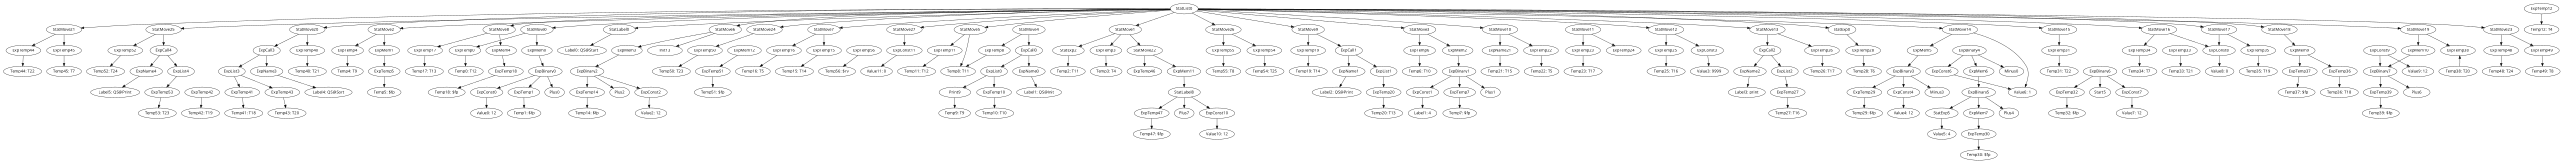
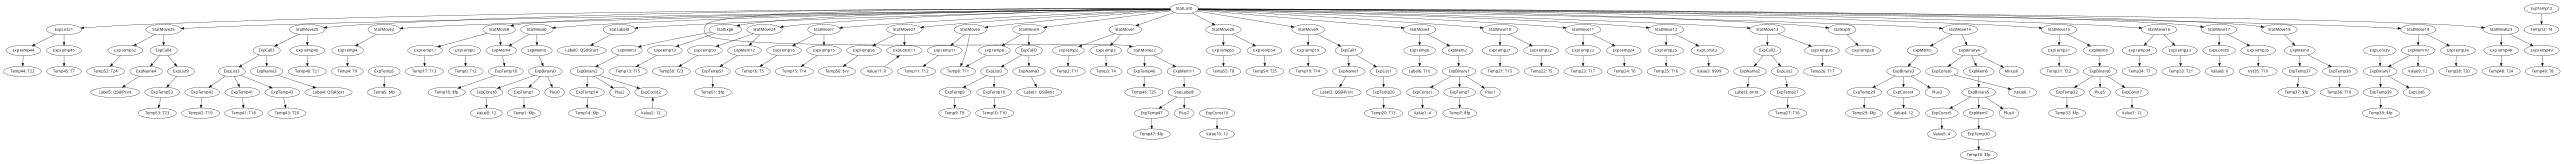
  digraph {
    fontname="Open Sans"
    ordering=out
    node [fontname="Open Sans"]
    edge [fontname="Open Sans"]
    ExpTemp56
    "Temp56: $rv"
    ExpTemp55
    "Temp55: T8"
    ExpName4
    "Label5: QS@Print"
    ExpTemp52
    "Temp52: T24"
    ExpTemp50
    "Temp50: T23"
    n11 [label=StatLabel8]
    ExpTemp47
    Plus7
    ExpConst10
    "Temp47: $fp"
    "Value10: 12"
    ExpTemp46
-   StatMove21
+   "Temp46: T25"
+   StatMove21 [label=ExpList21]
    ExpTemp44
    ExpTemp45
    "Temp44: T22"
    "Temp45: T7"
    StatMove25
    ExpCall4
-   ExpList4
+   ExpList4 [label=ExpList9]
    ExpTemp53
    ExpTemp42
    "Temp42: T19"
    ExpList3
    ExpTemp41
    ExpTemp43
    "Temp41: T18"
    "Temp43: T20"
    ExpCall3
    ExpName3
    "Label4: QS@Sort"
    StatMove20
    ExpTemp40
    "Temp40: T21"
    ExpBinary7
    ExpTemp39
-   Plus6
+   Plus6 [label=ExpList6]
    "Temp39: $fp"
    ExpConst9
    "Value9: 12"
    ExpTemp54
    "Temp54: T25"
    StatMove2
    ExpTemp4
-   ExpMem1
    "Temp4: T9"
    ExpTemp5
    "Temp5: $fp"
    StatMove8
    ExpTemp17
    ExpMem4
    "Temp17: T13"
    ExpTemp18
    "Temp18: $fp"
    StatMove0
    ExpTemp0
    ExpMem0
    "Temp0: T12"
    ExpBinary0
    ExpConst0
    ExpTemp1
    Plus0
    ExpTemp32
    "Temp32: $fp"
    ExpMem3
    ExpBinary2
    ExpTemp14
    Plus2
    ExpConst2
    "Temp14: $fp"
    "Value2: 12"
    ExpTemp37
    "Temp37: $fp"
    ExpTemp19
    "Temp19: T14"
    StatLabel0
    "Label0: QS@Start"
    ExpMem5
    ExpBinary3
    ExpTemp29
    ExpConst4
-   Plus3 [label=Minus3]
+   Plus3
    "Temp29: $fp"
    "Value4: 12"
    StatMove22
    ExpMem11
-   StatMove6
-   ExpTemp13 [label=Init13]
+   StatMove6 [label=StatExp6]
+   ExpTemp13
+   "Temp13: T15"
    ExpTemp6
-   "Temp6: T10"
+   "Temp6: T10" [label="Label6: T10"]
    ExpTemp16
    "Temp16: T5"
    StatMove24
    ExpMem12
    ExpTemp51
    "Temp51: $fp"
    ExpBinary6
-   Plus5 [label=Start5]
+   Plus5
    ExpConst7
    "Value7: 12"
    ExpName1
    "Label2: QS@Print"
    ExpList0
-   ExpTemp9 [label=Print9]
+   ExpTemp9
    ExpTemp10
    "Temp9: T9"
    "Temp10: T10"
    "Temp53: T23"
-   ExpConst5 [label=StatExp5]
+   ExpConst5
    "Value5: 4"
    ExpConst1
-   "Value1: 4" [label="Label1: 4"]
+   "Value1: 4"
    StatMove7
    ExpTemp15
    "Temp15: T14"
    StatMove27
    ExpConst11
    "Value11: 0"
    StatMove5
    ExpTemp11
    "Temp8: T11"
    "Temp11: T12"
    ExpTemp12
    "Temp12: T4"
    StatMove4
    ExpTemp8
    ExpCall0
    ExpName0
    "Label1: QS@Init"
    "Value0: 12"
    "Temp1: $fp"
    ExpBinary1
    ExpTemp7
    Plus1
    "Temp7: $fp"
    StatMove1
-   ExpTemp2 [label=StatExp2]
+   ExpTemp2
    ExpTemp3
    "Temp2: T11"
    "Temp3: T4"
    ExpMem10
    StatMove26
    ExpTemp48
    "Temp48: T24"
    StatMove9
    ExpCall1
    ExpList1
    ExpTemp20
    ExpConst6
    "Value6: 1"
    ExpTemp34
    "Temp34: T7"
    StatList0
    StatMove3
    StatMove10
    StatMove11
    StatMove12
    StatMove13
    StatExp0
    StatMove14
    StatMove15
    StatMove16
    StatMove17
    StatMove18
    StatMove19
    StatMove23
    ExpMem2
-   ExpTemp21 [label=ExpName21]
+   ExpTemp21
    ExpTemp22
    ExpTemp23
    ExpTemp24
    ExpTemp25
    ExpConst3
    ExpCall2
    ExpTemp26
    ExpTemp28
    ExpBinary4
    ExpTemp31
+   ExpMem8
    ExpTemp33
    ExpConst8
    ExpTemp35
    ExpMem9
    ExpTemp38
    ExpTemp49
    "Temp21: T15"
    "Temp22: T5"
    "Temp23: T17"
+   "Temp24: T6"
    "Temp25: T16"
    "Value3: 9999"
    ExpName2
    ExpList2
    "Temp26: T17"
-   "Temp28: T6"
    ExpMem6
    Minus0
    "Temp31: T22"
    "Temp33: T21"
    "Value8: 0"
-   "Temp35: T19"
+   "Temp35: T19" [label="Init35: T19"]
    ExpTemp36
    "Temp36: T18"
    "Temp38: T20"
    "Temp49: T8"
    ExpBinary5
    "Temp20: T13"
    "Label3: print"
    ExpTemp27
    "Temp27: T16"
    ExpMem7
    Plus4
    ExpTemp30
    "Temp30: $fp"
    ExpTemp56 -> "Temp56: $rv"
    ExpTemp55 -> "Temp55: T8"
    ExpName4 -> "Label5: QS@Print"
    ExpTemp52 -> "Temp52: T24"
    ExpTemp50 -> "Temp50: T23"
    n11 -> ExpTemp47
    n11 -> Plus7
-   n11 -> ExpConst10
    ExpTemp47 -> "Temp47: $fp"
    ExpConst10 -> "Value10: 12"
+   ExpTemp46 -> "Temp46: T25"
    StatMove21 -> ExpTemp44
    StatMove21 -> ExpTemp45
    ExpTemp44 -> "Temp44: T22"
    ExpTemp45 -> "Temp45: T7"
    StatMove25 -> ExpTemp52
    StatMove25 -> ExpCall4
    ExpCall4 -> ExpName4
    ExpCall4 -> ExpList4
    ExpList4 -> ExpTemp53
    ExpTemp53 -> "Temp53: T23"
    ExpTemp42 -> "Temp42: T19"
+   ExpList3 -> ExpTemp42
    ExpList3 -> ExpTemp41
    ExpList3 -> ExpTemp43
    ExpTemp41 -> "Temp41: T18"
    ExpTemp43 -> "Temp43: T20"
    ExpCall3 -> ExpList3
    ExpCall3 -> ExpName3
    ExpName3 -> "Label4: QS@Sort"
    StatMove20 -> ExpCall3
    StatMove20 -> ExpTemp40
    ExpTemp40 -> "Temp40: T21"
    ExpBinary7 -> ExpTemp39
    ExpBinary7 -> Plus6
    ExpTemp39 -> "Temp39: $fp"
    ExpConst9 -> ExpBinary7
-   ExpConst9 -> "Value9: 12"
+   ExpMem10 -> "Value9: 12"
    ExpTemp54 -> "Temp54: T25"
    StatMove2 -> ExpTemp4
-   StatMove2 -> ExpMem1
    ExpTemp4 -> "Temp4: T9"
-   ExpMem1 -> ExpTemp5
    ExpTemp5 -> "Temp5: $fp"
    StatMove8 -> ExpTemp17
    StatMove8 -> ExpMem4
    ExpTemp17 -> "Temp17: T13"
    ExpMem4 -> ExpTemp18
    ExpTemp18 -> "Temp18: $fp"
-   StatMove0 -> ExpTemp0
+   StatMove0 -> ExpMem4
    StatMove0 -> ExpMem0
    ExpTemp0 -> "Temp0: T12"
    ExpMem0 -> ExpBinary0
    ExpBinary0 -> ExpConst0
    ExpBinary0 -> ExpTemp1
    ExpBinary0 -> Plus0
    ExpConst0 -> "Value0: 12"
    ExpTemp1 -> "Temp1: $fp"
    ExpTemp32 -> "Temp32: $fp"
    ExpMem3 -> ExpBinary2
    ExpBinary2 -> ExpTemp14
    ExpBinary2 -> Plus2
    ExpBinary2 -> ExpConst2
    ExpTemp14 -> "Temp14: $fp"
-   ExpConst2 -> "Value2: 12"
+   "Value2: 12" -> ExpConst2
    ExpTemp37 -> "Temp37: $fp"
    ExpTemp19 -> "Temp19: T14"
    StatLabel0 -> "Label0: QS@Start"
    ExpMem5 -> ExpBinary3
    ExpBinary3 -> ExpTemp29
    ExpBinary3 -> ExpConst4
    ExpBinary3 -> Plus3
    ExpTemp29 -> "Temp29: $fp"
    ExpConst4 -> "Value4: 12"
    StatMove22 -> ExpTemp46
    StatMove22 -> ExpMem11
    ExpMem11 -> n11
    StatMove6 -> ExpMem3
    StatMove6 -> ExpTemp13
+   ExpTemp13 -> "Temp13: T15"
    ExpTemp6 -> "Temp6: T10"
    ExpTemp16 -> "Temp16: T5"
    StatMove24 -> ExpTemp50
+   StatMove24 -> ExpMem12
    ExpMem12 -> ExpTemp51
    ExpTemp51 -> "Temp51: $fp"
    ExpBinary6 -> ExpTemp32
    ExpBinary6 -> Plus5
    ExpBinary6 -> ExpConst7
    ExpConst7 -> "Value7: 12"
    ExpName1 -> "Label2: QS@Print"
    ExpList0 -> ExpTemp9
    ExpList0 -> ExpTemp10
    ExpTemp9 -> "Temp9: T9"
    ExpTemp10 -> "Temp10: T10"
    ExpConst5 -> "Value5: 4"
    ExpConst1 -> "Value1: 4"
    StatMove7 -> ExpTemp16
    StatMove7 -> ExpTemp15
    ExpTemp15 -> "Temp15: T14"
+   StatMove27 -> ExpTemp56
    StatMove27 -> ExpConst11
-   ExpConst11 -> "Value11: 0"
+   "Value11: 0" -> ExpConst11
    StatMove5 -> ExpTemp11
    StatMove5 -> "Temp8: T11"
    ExpTemp11 -> "Temp11: T12"
    ExpTemp12 -> "Temp12: T4"
    StatMove4 -> ExpTemp8
    StatMove4 -> ExpCall0
    ExpTemp8 -> "Temp8: T11"
    ExpCall0 -> ExpList0
    ExpCall0 -> ExpName0
    ExpName0 -> "Label1: QS@Init"
    ExpBinary1 -> ExpConst1
    ExpBinary1 -> ExpTemp7
    ExpBinary1 -> Plus1
    ExpTemp7 -> "Temp7: $fp"
    StatMove1 -> ExpTemp2
    StatMove1 -> ExpTemp3
    ExpTemp2 -> "Temp2: T11"
    ExpTemp3 -> "Temp3: T4"
    ExpMem10 -> ExpBinary7
    StatMove26 -> ExpTemp55
    StatMove26 -> ExpTemp54
    ExpTemp48 -> "Temp48: T24"
    StatMove9 -> ExpTemp19
    StatMove9 -> ExpCall1
    ExpCall1 -> ExpName1
    ExpCall1 -> ExpList1
    ExpList1 -> ExpTemp20
    ExpTemp20 -> "Temp20: T13"
    ExpConst6 -> "Value6: 1"
    ExpTemp34 -> "Temp34: T7"
    StatList0 -> StatMove21
    StatList0 -> StatMove25
    StatList0 -> StatMove20
    StatList0 -> StatMove2
    StatList0 -> StatMove8
    StatList0 -> StatMove0
    StatList0 -> StatLabel0
-   StatMove1 -> StatMove22
+   StatList0 -> StatMove22
    StatList0 -> StatMove6
    StatList0 -> StatMove24
    StatList0 -> StatMove7
    StatList0 -> StatMove27
    StatList0 -> StatMove5
+   StatList0 -> StatMove4
    StatList0 -> StatMove1
    StatList0 -> StatMove26
    StatList0 -> StatMove9
    StatList0 -> StatMove3
    StatList0 -> StatMove10
+   StatList0 -> StatMove11
    StatList0 -> StatMove12
    StatList0 -> StatMove13
    StatList0 -> StatExp0
    StatList0 -> StatMove14
    StatList0 -> StatMove15
    StatList0 -> StatMove16
    StatList0 -> StatMove17
    StatList0 -> StatMove18
    StatList0 -> StatMove19
    StatList0 -> StatMove23
    StatMove3 -> ExpTemp6
    StatMove3 -> ExpMem2
    StatMove10 -> ExpTemp21
    StatMove10 -> ExpTemp22
    StatMove11 -> ExpTemp23
    StatMove11 -> ExpTemp24
    StatMove12 -> ExpTemp25
    StatMove12 -> ExpConst3
    StatMove13 -> ExpCall2
    StatMove13 -> ExpTemp26
    StatExp0 -> ExpTemp28
    StatMove14 -> ExpMem5
-   StatMove14 -> "Value6: 1"
+   StatMove14 -> ExpBinary4
    StatMove15 -> ExpTemp31
+   StatMove15 -> ExpMem8
    StatMove16 -> ExpTemp34
-   StatMove16 -> ExpConst8
+   StatMove16 -> ExpTemp33
    StatMove17 -> ExpConst8
    StatMove17 -> ExpTemp35
    StatMove18 -> ExpMem9
    StatMove19 -> ExpMem10
    StatMove19 -> ExpTemp38
    StatMove23 -> ExpTemp48
    StatMove23 -> ExpTemp49
    ExpMem2 -> ExpBinary1
    ExpTemp21 -> "Temp21: T15"
    ExpTemp22 -> "Temp22: T5"
    ExpTemp23 -> "Temp23: T17"
+   ExpTemp24 -> "Temp24: T6"
    ExpTemp25 -> "Temp25: T16"
    ExpConst3 -> "Value3: 9999"
    ExpCall2 -> ExpName2
    ExpCall2 -> ExpList2
    ExpTemp26 -> "Temp26: T17"
-   ExpTemp28 -> "Temp28: T6"
    ExpBinary4 -> ExpConst6
    ExpBinary4 -> ExpMem6
    ExpBinary4 -> Minus0
    ExpTemp31 -> "Temp31: T22"
+   ExpMem8 -> ExpBinary6
    ExpTemp33 -> "Temp33: T21"
    ExpConst8 -> "Value8: 0"
    ExpTemp35 -> "Temp35: T19"
    ExpMem9 -> ExpTemp37
    ExpMem9 -> ExpTemp36
-   "Temp38: T20" -> ExpTemp38
+   ExpTemp38 -> "Temp38: T20"
    ExpTemp49 -> "Temp49: T8"
    ExpName2 -> "Label3: print"
    ExpList2 -> ExpTemp27
    ExpMem6 -> ExpBinary5
    ExpTemp36 -> "Temp36: T18"
    ExpBinary5 -> ExpConst5
    ExpBinary5 -> ExpMem7
    ExpBinary5 -> Plus4
    ExpTemp27 -> "Temp27: T16"
    ExpMem7 -> ExpTemp30
    ExpTemp30 -> "Temp30: $fp"
  }
